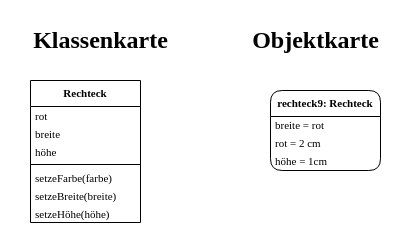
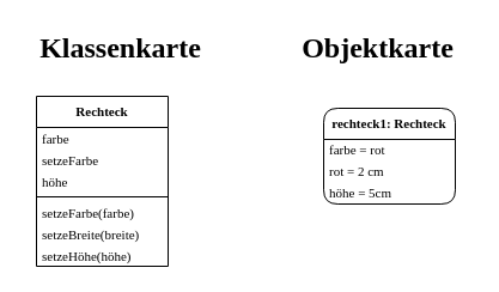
  <mxCell id="0" />
  <mxCell id="1" parent="0" />
  <mxCell id="2" value="Rechteck" style="swimlane;fontStyle=1;align=center;verticalAlign=top;childLayout=stackLayout;horizontal=1;startSize=26;horizontalStack=0;resizeParent=1;resizeParentMax=0;resizeLast=0;collapsible=1;marginBottom=0;fontFamily=Alegreya;fontSize=11;rounded=0;gradientColor=none;swimlaneFillColor=none;" parent="1" vertex="1"><mxGeometry x="30" y="80" width="110" height="142" as="geometry"><mxRectangle x="480" y="560" width="80" height="30" as="alternateBounds" /></mxGeometry></mxCell>
- <mxCell id="3" value="rot" style="text;strokeColor=none;fillColor=none;align=left;verticalAlign=middle;spacingLeft=3;spacingRight=4;overflow=hidden;rotatable=0;points=[[0,0.5],[1,0.5]];portConstraint=eastwest;fontFamily=Alegreya;fontSize=11;" parent="2" vertex="1"><mxGeometry y="26" width="110" height="18" as="geometry" /></mxCell>
- <mxCell id="4" value="breite" style="text;strokeColor=none;fillColor=none;align=left;verticalAlign=middle;spacingLeft=3;spacingRight=4;overflow=hidden;rotatable=0;points=[[0,0.5],[1,0.5]];portConstraint=eastwest;fontFamily=Alegreya;fontSize=11;" parent="2" vertex="1"><mxGeometry y="44" width="110" height="18" as="geometry" /></mxCell>
+ <mxCell id="3" value="farbe" style="text;strokeColor=none;fillColor=none;align=left;verticalAlign=middle;spacingLeft=3;spacingRight=4;overflow=hidden;rotatable=0;points=[[0,0.5],[1,0.5]];portConstraint=eastwest;fontFamily=Alegreya;fontSize=11;" parent="2" vertex="1"><mxGeometry y="26" width="110" height="18" as="geometry" /></mxCell>
+ <mxCell id="4" value="setzeFarbe" style="text;strokeColor=none;fillColor=none;align=left;verticalAlign=middle;spacingLeft=3;spacingRight=4;overflow=hidden;rotatable=0;points=[[0,0.5],[1,0.5]];portConstraint=eastwest;fontFamily=Alegreya;fontSize=11;" parent="2" vertex="1"><mxGeometry y="44" width="110" height="18" as="geometry" /></mxCell>
  <mxCell id="5" value="höhe" style="text;strokeColor=none;fillColor=none;align=left;verticalAlign=middle;spacingLeft=3;spacingRight=4;overflow=hidden;rotatable=0;points=[[0,0.5],[1,0.5]];portConstraint=eastwest;fontFamily=Alegreya;fontSize=11;" parent="2" vertex="1"><mxGeometry y="62" width="110" height="18" as="geometry" /></mxCell>
  <mxCell id="6" value="" style="line;strokeWidth=1;fillColor=none;align=left;verticalAlign=middle;spacingTop=-1;spacingLeft=3;spacingRight=3;rotatable=0;labelPosition=right;points=[];portConstraint=eastwest;strokeColor=inherit;fontFamily=Alegreya;fontSize=11;" parent="2" vertex="1"><mxGeometry y="80" width="110" height="8" as="geometry" /></mxCell>
  <mxCell id="7" value="setzeFarbe(farbe)" style="text;strokeColor=none;fillColor=none;align=left;verticalAlign=middle;spacingLeft=3;spacingRight=4;overflow=hidden;rotatable=0;points=[[0,0.5],[1,0.5]];portConstraint=eastwest;fontFamily=Alegreya;fontSize=11;" parent="2" vertex="1"><mxGeometry y="88" width="110" height="18" as="geometry" /></mxCell>
  <mxCell id="8" value="setzeBreite(breite)" style="text;strokeColor=none;fillColor=none;align=left;verticalAlign=middle;spacingLeft=3;spacingRight=4;overflow=hidden;rotatable=0;points=[[0,0.5],[1,0.5]];portConstraint=eastwest;fontFamily=Alegreya;fontSize=11;" parent="2" vertex="1"><mxGeometry y="106" width="110" height="18" as="geometry" /></mxCell>
  <mxCell id="9" value="setzeHöhe(höhe)" style="text;strokeColor=none;fillColor=none;align=left;verticalAlign=middle;spacingLeft=3;spacingRight=4;overflow=hidden;rotatable=0;points=[[0,0.5],[1,0.5]];portConstraint=eastwest;fontFamily=Alegreya;fontSize=11;" parent="2" vertex="1"><mxGeometry y="124" width="110" height="18" as="geometry" /></mxCell>
- <mxCell id="10" value="rechteck9: Rechteck" style="swimlane;fontStyle=1;align=center;verticalAlign=top;childLayout=stackLayout;horizontal=1;startSize=26;horizontalStack=0;resizeParent=1;resizeParentMax=0;resizeLast=0;collapsible=1;marginBottom=0;fontFamily=Alegreya;fontSize=11;rounded=1;perimeterSpacing=0;" parent="1" vertex="1"><mxGeometry x="270" y="90" width="110" height="80" as="geometry"><mxRectangle x="850" y="510" width="80" height="30" as="alternateBounds" /></mxGeometry></mxCell>
- <mxCell id="11" value="breite = rot" style="text;strokeColor=none;fillColor=none;align=left;verticalAlign=middle;spacingLeft=3;spacingRight=4;overflow=hidden;rotatable=0;points=[[0,0.5],[1,0.5]];portConstraint=eastwest;fontFamily=Alegreya;fontSize=11;fontStyle=0;html=1;imageWidth=24;imageHeight=24;comic=0;imageAspect=0;" parent="10" vertex="1"><mxGeometry y="26" width="110" height="18" as="geometry" /></mxCell>
+ <mxCell id="10" value="rechteck1: Rechteck" style="swimlane;fontStyle=1;align=center;verticalAlign=top;childLayout=stackLayout;horizontal=1;startSize=26;horizontalStack=0;resizeParent=1;resizeParentMax=0;resizeLast=0;collapsible=1;marginBottom=0;fontFamily=Alegreya;fontSize=11;rounded=1;perimeterSpacing=0;" parent="1" vertex="1"><mxGeometry x="270" y="90" width="110" height="80" as="geometry"><mxRectangle x="850" y="510" width="80" height="30" as="alternateBounds" /></mxGeometry></mxCell>
+ <mxCell id="11" value="farbe = rot" style="text;strokeColor=none;fillColor=none;align=left;verticalAlign=middle;spacingLeft=3;spacingRight=4;overflow=hidden;rotatable=0;points=[[0,0.5],[1,0.5]];portConstraint=eastwest;fontFamily=Alegreya;fontSize=11;fontStyle=0;html=1;imageWidth=24;imageHeight=24;comic=0;imageAspect=0;" parent="10" vertex="1"><mxGeometry y="26" width="110" height="18" as="geometry" /></mxCell>
  <mxCell id="12" value="rot = 2 cm" style="text;strokeColor=none;fillColor=none;align=left;verticalAlign=middle;spacingLeft=3;spacingRight=4;overflow=hidden;rotatable=0;points=[[0,0.5],[1,0.5]];portConstraint=eastwest;fontFamily=Alegreya;fontSize=11;fontStyle=0;html=1;imageWidth=24;imageHeight=24;comic=0;imageAspect=0;" parent="10" vertex="1"><mxGeometry y="44" width="110" height="18" as="geometry" /></mxCell>
- <mxCell id="13" value="höhe = 1cm" style="text;strokeColor=none;fillColor=none;align=left;verticalAlign=middle;spacingLeft=3;spacingRight=4;overflow=hidden;rotatable=0;points=[[0,0.5],[1,0.5]];portConstraint=eastwest;fontFamily=Alegreya;fontSize=11;fontStyle=0;html=1;imageWidth=24;imageHeight=24;comic=0;imageAspect=0;" parent="10" vertex="1"><mxGeometry y="62" width="110" height="18" as="geometry" /></mxCell>
+ <mxCell id="13" value="höhe = 5cm" style="text;strokeColor=none;fillColor=none;align=left;verticalAlign=middle;spacingLeft=3;spacingRight=4;overflow=hidden;rotatable=0;points=[[0,0.5],[1,0.5]];portConstraint=eastwest;fontFamily=Alegreya;fontSize=11;fontStyle=0;html=1;imageWidth=24;imageHeight=24;comic=0;imageAspect=0;" parent="10" vertex="1"><mxGeometry y="62" width="110" height="18" as="geometry" /></mxCell>
  <mxCell id="14" value="&lt;font face=&quot;Alegreya Sans&quot;&gt;Klassenkarte&lt;/font&gt;" style="text;strokeColor=none;fillColor=none;html=1;fontSize=24;fontStyle=1;verticalAlign=middle;align=center;" vertex="1" parent="1"><mxGeometry x="20" y="20" width="160" height="40" as="geometry" /></mxCell>
  <mxCell id="15" value="&lt;font face=&quot;Alegreya Sans&quot;&gt;Objektkarte&lt;/font&gt;" style="text;strokeColor=none;fillColor=none;html=1;fontSize=24;fontStyle=1;verticalAlign=middle;align=center;" vertex="1" parent="1"><mxGeometry x="235" y="20" width="160" height="40" as="geometry" /></mxCell>
